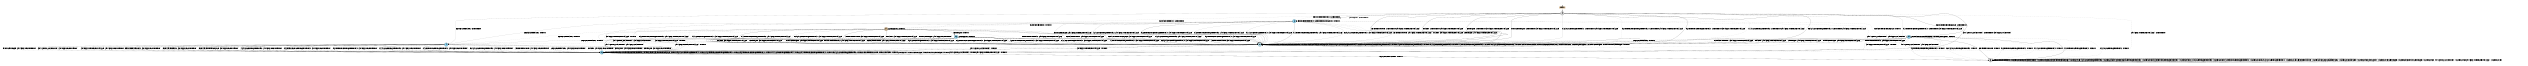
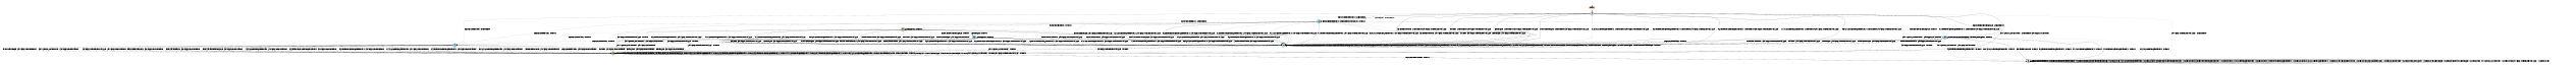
  digraph {
    node [fillcolor=skyblue shape=circle style=filled]
    edge [style=dotted]
    n1 [fillcolor=lightgrey label=s9]
    n2 [fillcolor=lightblue label=s1]
    n3 [label=s2]
    n4 [label=s3]
    n5 [label=s4]
-   n6 [label=s6]
+   n6 [fillcolor=tan label=s6]
    n7 [fillcolor=tan label=s7]
    n8 [fillcolor=lightgrey label=s5]
    n9 [label=s8]
    n10 [fillcolor=tan height=0 label=__start1 shape=none width=0]
    n1 -> n2 [label="RSA_SIGN_CERTIFICATE_REQUEST / CLIENT_HELLO|Alert(FATAL,UNEXPECTED_MESSAGE)" style=dashed]
    n1 -> n2 [label="RSA_FIXED_ECDH_CERTIFICATE_REQUEST / CLIENT_HELLO|Alert(FATAL,UNEXPECTED_MESSAGE)"]
    n1 -> n2 [label="RSA_FIXED_DH_CERTIFICATE_REQUEST / CLIENT_HELLO|Alert(FATAL,UNEXPECTED_MESSAGE)" style=solid]
    n1 -> n2 [label="DSS_SIGN_CERTIFICATE_REQUEST / CLIENT_HELLO|Alert(FATAL,UNEXPECTED_MESSAGE)"]
    n1 -> n2 [label="DSS_FIXED_DH_CERTIFICATE_REQUEST / CLIENT_HELLO|Alert(FATAL,UNEXPECTED_MESSAGE)" style=dashed]
    n1 -> n2 [label="ECDSA_SIGN_CERTIFICATE_REQUEST / CLIENT_HELLO|Alert(FATAL,UNEXPECTED_MESSAGE)" style=solid]
    n1 -> n2 [label="SERVER_HELLO_DONE / CLIENT_HELLO|Alert(FATAL,UNEXPECTED_MESSAGE)" style=solid]
    n1 -> n2 [label="FINISHED / CLIENT_HELLO|Alert(FATAL,UNEXPECTED_MESSAGE)" style=solid]
    n1 -> n2 [label="CERTIFICATE / CLIENT_HELLO|Alert(FATAL,UNEXPECTED_MESSAGE)" style=solid]
    n1 -> n2 [label="EMPTY_CERTIFICATE / CLIENT_HELLO|Alert(FATAL,UNEXPECTED_MESSAGE)" style=solid]
    n1 -> n3 [label="ECDH_SERVER_KEY_EXCHANGE / CLIENT_HELLO" style=solid]
    n1 -> n4 [label="HELLO_VERIFY_REQUEST / CLIENT_HELLO+"]
    n1 -> n4 [label="APPLICATION / CLIENT_HELLO" style=solid]
    n1 -> n5 [label="CHANGE_CIPHER_SPEC / CLIENT_HELLO" style=dashed]
    n1 -> n6 [label="Alert(WARNING,CLOSE_NOTIFY) / CLIENT_HELLO|Alert(FATAL,CLOSE_NOTIFY)" style=solid]
    n1 -> n6 [label="Alert(FATAL,UNEXPECTED_MESSAGE) / CLIENT_HELLO"]
    n1 -> n7 [label="ECDH_SERVER_HELLO / CLIENT_HELLO"]
    n2 -> n2 [label="HELLO_VERIFY_REQUEST / TIMEOUT" style=dashed]
    n2 -> n2 [label="ECDH_SERVER_HELLO / TIMEOUT" style=solid]
    n2 -> n2 [label="ECDH_SERVER_KEY_EXCHANGE / TIMEOUT" style=dashed]
    n2 -> n2 [label="RSA_SIGN_CERTIFICATE_REQUEST / TIMEOUT"]
    n2 -> n2 [label="RSA_FIXED_ECDH_CERTIFICATE_REQUEST / TIMEOUT"]
    n2 -> n2 [label="RSA_FIXED_DH_CERTIFICATE_REQUEST / TIMEOUT" style=solid]
    n2 -> n2 [label="DSS_SIGN_CERTIFICATE_REQUEST / TIMEOUT"]
    n2 -> n2 [label="DSS_FIXED_DH_CERTIFICATE_REQUEST / TIMEOUT" style=dashed]
    n2 -> n2 [label="ECDSA_SIGN_CERTIFICATE_REQUEST / TIMEOUT" style=dashed]
    n2 -> n2 [label="SERVER_HELLO_DONE / TIMEOUT" style=dashed]
    n2 -> n2 [label="CHANGE_CIPHER_SPEC / TIMEOUT" style=solid]
    n2 -> n2 [label="FINISHED / TIMEOUT"]
    n2 -> n2 [label="APPLICATION / TIMEOUT"]
    n2 -> n2 [label="CERTIFICATE / TIMEOUT" style=solid]
    n2 -> n2 [label="EMPTY_CERTIFICATE / TIMEOUT"]
    n2 -> n6 [label="Alert(WARNING,CLOSE_NOTIFY) / TIMEOUT"]
    n2 -> n6 [label="Alert(FATAL,UNEXPECTED_MESSAGE) / TIMEOUT" style=solid]
    n3 -> n2 [label="HELLO_VERIFY_REQUEST / Alert(FATAL,UNEXPECTED_MESSAGE)" style=solid]
    n3 -> n2 [label="ECDH_SERVER_HELLO / Alert(FATAL,UNEXPECTED_MESSAGE)"]
    n3 -> n2 [label="FINISHED / Alert(FATAL,UNEXPECTED_MESSAGE)" style=solid]
    n3 -> n2 [label="CERTIFICATE / Alert(FATAL,UNEXPECTED_MESSAGE)" style=dashed]
    n3 -> n2 [label="EMPTY_CERTIFICATE / Alert(FATAL,UNEXPECTED_MESSAGE)"]
    n3 -> n3 [label="ECDH_SERVER_KEY_EXCHANGE / TIMEOUT" style=dashed]
    n3 -> n3 [label="APPLICATION / TIMEOUT"]
    n3 -> n5 [label="CHANGE_CIPHER_SPEC / TIMEOUT"]
    n3 -> n6 [label="Alert(WARNING,CLOSE_NOTIFY) / Alert(FATAL,CLOSE_NOTIFY)"]
    n3 -> n6 [label="Alert(FATAL,UNEXPECTED_MESSAGE) / TIMEOUT" style=dashed]
    n3 -> n8 [label="RSA_SIGN_CERTIFICATE_REQUEST / TIMEOUT"]
    n3 -> n8 [label="RSA_FIXED_ECDH_CERTIFICATE_REQUEST / TIMEOUT" style=dashed]
    n3 -> n8 [label="RSA_FIXED_DH_CERTIFICATE_REQUEST / TIMEOUT"]
    n3 -> n8 [label="DSS_SIGN_CERTIFICATE_REQUEST / TIMEOUT"]
    n3 -> n8 [label="DSS_FIXED_DH_CERTIFICATE_REQUEST / TIMEOUT" style=solid]
    n3 -> n8 [label="ECDSA_SIGN_CERTIFICATE_REQUEST / TIMEOUT"]
    n3 -> n8 [label="SERVER_HELLO_DONE / TIMEOUT" style=solid]
    n4 -> n2 [label="RSA_SIGN_CERTIFICATE_REQUEST / Alert(FATAL,UNEXPECTED_MESSAGE)" style=dashed]
    n4 -> n2 [label="RSA_FIXED_ECDH_CERTIFICATE_REQUEST / Alert(FATAL,UNEXPECTED_MESSAGE)" style=solid]
    n4 -> n2 [label="RSA_FIXED_DH_CERTIFICATE_REQUEST / Alert(FATAL,UNEXPECTED_MESSAGE)" style=dashed]
    n4 -> n2 [label="DSS_SIGN_CERTIFICATE_REQUEST / Alert(FATAL,UNEXPECTED_MESSAGE)" style=dashed]
    n4 -> n2 [label="DSS_FIXED_DH_CERTIFICATE_REQUEST / Alert(FATAL,UNEXPECTED_MESSAGE)" style=solid]
    n4 -> n2 [label="ECDSA_SIGN_CERTIFICATE_REQUEST / Alert(FATAL,UNEXPECTED_MESSAGE)" style=dashed]
    n4 -> n2 [label="SERVER_HELLO_DONE / Alert(FATAL,UNEXPECTED_MESSAGE)" style=dashed]
    n4 -> n2 [label="FINISHED / Alert(FATAL,UNEXPECTED_MESSAGE)"]
    n4 -> n2 [label="CERTIFICATE / Alert(FATAL,UNEXPECTED_MESSAGE)"]
    n4 -> n2 [label="EMPTY_CERTIFICATE / Alert(FATAL,UNEXPECTED_MESSAGE)" style=dashed]
    n4 -> n3 [label="ECDH_SERVER_KEY_EXCHANGE / TIMEOUT"]
    n4 -> n4 [label="HELLO_VERIFY_REQUEST / CLIENT_HELLO"]
    n4 -> n4 [label="APPLICATION / TIMEOUT"]
    n4 -> n5 [label="CHANGE_CIPHER_SPEC / TIMEOUT" style=dashed]
    n4 -> n6 [label="Alert(WARNING,CLOSE_NOTIFY) / Alert(FATAL,CLOSE_NOTIFY)"]
    n4 -> n6 [label="Alert(FATAL,UNEXPECTED_MESSAGE) / TIMEOUT" style=dashed]
    n4 -> n7 [label="ECDH_SERVER_HELLO / TIMEOUT"]
    n5 -> n6 [label="HELLO_VERIFY_REQUEST / Alert(FATAL,DECRYPT_ERROR)" style=solid]
    n5 -> n6 [label="ECDH_SERVER_HELLO / Alert(FATAL,DECRYPT_ERROR)" style=solid]
    n5 -> n6 [label="ECDH_SERVER_KEY_EXCHANGE / Alert(FATAL,DECRYPT_ERROR)" style=solid]
    n5 -> n6 [label="RSA_SIGN_CERTIFICATE_REQUEST / Alert(FATAL,DECRYPT_ERROR)" style=solid]
    n5 -> n6 [label="RSA_FIXED_ECDH_CERTIFICATE_REQUEST / Alert(FATAL,DECRYPT_ERROR)" style=solid]
    n5 -> n6 [label="RSA_FIXED_DH_CERTIFICATE_REQUEST / Alert(FATAL,DECRYPT_ERROR)"]
    n5 -> n6 [label="DSS_SIGN_CERTIFICATE_REQUEST / Alert(FATAL,DECRYPT_ERROR)" style=solid]
    n5 -> n6 [label="DSS_FIXED_DH_CERTIFICATE_REQUEST / Alert(FATAL,DECRYPT_ERROR)" style=solid]
    n5 -> n6 [label="ECDSA_SIGN_CERTIFICATE_REQUEST / Alert(FATAL,DECRYPT_ERROR)" style=dashed]
    n5 -> n6 [label="SERVER_HELLO_DONE / Alert(FATAL,DECRYPT_ERROR)" style=dashed]
    n5 -> n6 [label="CHANGE_CIPHER_SPEC / Alert(FATAL,DECRYPT_ERROR)" style=dashed]
    n5 -> n6 [label="FINISHED / Alert(FATAL,DECRYPT_ERROR)"]
    n5 -> n6 [label="APPLICATION / Alert(FATAL,DECRYPT_ERROR)"]
    n5 -> n6 [label="CERTIFICATE / Alert(FATAL,DECRYPT_ERROR)" style=dashed]
    n5 -> n6 [label="EMPTY_CERTIFICATE / Alert(FATAL,DECRYPT_ERROR)"]
    n5 -> n6 [label="Alert(WARNING,CLOSE_NOTIFY) / Alert(FATAL,DECRYPT_ERROR)" style=dashed]
    n5 -> n6 [label="Alert(FATAL,UNEXPECTED_MESSAGE) / Alert(FATAL,DECRYPT_ERROR)" style=dashed]
    n6 -> n6 [label="HELLO_VERIFY_REQUEST / TIMEOUT" style=dashed]
    n6 -> n6 [label="ECDH_SERVER_HELLO / TIMEOUT" style=solid]
    n6 -> n6 [label="ECDH_SERVER_KEY_EXCHANGE / TIMEOUT" style=dashed]
    n6 -> n6 [label="RSA_SIGN_CERTIFICATE_REQUEST / TIMEOUT"]
    n6 -> n6 [label="RSA_FIXED_ECDH_CERTIFICATE_REQUEST / TIMEOUT" style=dashed]
    n6 -> n6 [label="RSA_FIXED_DH_CERTIFICATE_REQUEST / TIMEOUT" style=solid]
    n6 -> n6 [label="DSS_SIGN_CERTIFICATE_REQUEST / TIMEOUT"]
    n6 -> n6 [label="DSS_FIXED_DH_CERTIFICATE_REQUEST / TIMEOUT" style=dashed]
    n6 -> n6 [label="ECDSA_SIGN_CERTIFICATE_REQUEST / TIMEOUT" style=dashed]
    n6 -> n6 [label="SERVER_HELLO_DONE / TIMEOUT" style=solid]
    n6 -> n6 [label="FINISHED / TIMEOUT"]
    n6 -> n6 [label="APPLICATION / TIMEOUT" style=dashed]
    n6 -> n6 [label="CERTIFICATE / TIMEOUT"]
    n6 -> n6 [label="EMPTY_CERTIFICATE / TIMEOUT"]
    n6 -> n6 [label="Alert(WARNING,CLOSE_NOTIFY) / TIMEOUT" style=dashed]
    n6 -> n6 [label="Alert(FATAL,UNEXPECTED_MESSAGE) / TIMEOUT" style=dashed]
    n6 -> n8 [label="CHANGE_CIPHER_CIPHER / TIMEOUT" style=solid]
    n7 -> n2 [label="HELLO_VERIFY_REQUEST / Alert(FATAL,UNEXPECTED_MESSAGE)"]
    n7 -> n2 [label="ECDH_SERVER_HELLO / Alert(FATAL,UNEXPECTED_MESSAGE)" style=dashed]
    n7 -> n2 [label="ECDH_SERVER_KEY_EXCHANGE / Alert(FATAL,UNEXPECTED_MESSAGE)" style=solid]
    n7 -> n2 [label="RSA_SIGN_CERTIFICATE_REQUEST / Alert(FATAL,UNEXPECTED_MESSAGE)"]
    n7 -> n2 [label="RSA_FIXED_ECDH_CERTIFICATE_REQUEST / Alert(FATAL,UNEXPECTED_MESSAGE)" style=dashed]
    n7 -> n2 [label="RSA_FIXED_DH_CERTIFICATE_REQUEST / Alert(FATAL,UNEXPECTED_MESSAGE)"]
    n7 -> n2 [label="DSS_SIGN_CERTIFICATE_REQUEST / Alert(FATAL,UNEXPECTED_MESSAGE)"]
    n7 -> n2 [label="DSS_FIXED_DH_CERTIFICATE_REQUEST / Alert(FATAL,UNEXPECTED_MESSAGE)" style=solid]
    n7 -> n2 [label="ECDSA_SIGN_CERTIFICATE_REQUEST / Alert(FATAL,UNEXPECTED_MESSAGE)" style=dashed]
    n7 -> n2 [label="SERVER_HELLO_DONE / Alert(FATAL,UNEXPECTED_MESSAGE)" style=solid]
    n7 -> n2 [label="FINISHED / Alert(FATAL,UNEXPECTED_MESSAGE)" style=solid]
    n7 -> n2 [label="EMPTY_CERTIFICATE / Alert(FATAL,DECODE_ERROR)"]
    n7 -> n5 [label="CHANGE_CIPHER_SPEC / TIMEOUT"]
    n7 -> n6 [label="Alert(WARNING,CLOSE_NOTIFY) / Alert(FATAL,CLOSE_NOTIFY)" style=dashed]
    n7 -> n6 [label="Alert(FATAL,UNEXPECTED_MESSAGE) / TIMEOUT" style=dashed]
    n7 -> n7 [label="APPLICATION / TIMEOUT" style=dashed]
    n7 -> n9 [label="CERTIFICATE / TIMEOUT" style=solid]
    n8 -> n8 [label="HELLO_VERIFY_REQUEST / SOCKET_CLOSED"]
    n8 -> n8 [label="ECDH_SERVER_HELLO / SOCKET_CLOSED"]
    n8 -> n8 [label="ECDH_SERVER_KEY_EXCHANGE / SOCKET_CLOSED"]
    n8 -> n8 [label="RSA_SIGN_CERTIFICATE_REQUEST / SOCKET_CLOSED"]
    n8 -> n8 [label="RSA_FIXED_ECDH_CERTIFICATE_REQUEST / SOCKET_CLOSED" style=solid]
    n8 -> n8 [label="RSA_FIXED_DH_CERTIFICATE_REQUEST / SOCKET_CLOSED" style=dashed]
    n8 -> n8 [label="DSS_SIGN_CERTIFICATE_REQUEST / SOCKET_CLOSED"]
    n8 -> n8 [label="DSS_FIXED_DH_CERTIFICATE_REQUEST / SOCKET_CLOSED" style=solid]
    n8 -> n8 [label="ECDSA_SIGN_CERTIFICATE_REQUEST / SOCKET_CLOSED" style=solid]
    n8 -> n8 [label="SERVER_HELLO_DONE / SOCKET_CLOSED" style=dashed]
    n8 -> n8 [label="CHANGE_CIPHER_SPEC / SOCKET_CLOSED"]
    n8 -> n8 [label="FINISHED / SOCKET_CLOSED" style=dashed]
    n8 -> n8 [label="APPLICATION / SOCKET_CLOSED" style=dashed]
    n8 -> n8 [label="CERTIFICATE / SOCKET_CLOSED"]
    n8 -> n8 [label="EMPTY_CERTIFICATE / SOCKET_CLOSED" style=solid]
    n8 -> n8 [label="Alert(WARNING,CLOSE_NOTIFY) / SOCKET_CLOSED"]
    n8 -> n8 [label="Alert(FATAL,UNEXPECTED_MESSAGE) / SOCKET_CLOSED"]
    n9 -> n2 [label="HELLO_VERIFY_REQUEST / Alert(FATAL,UNEXPECTED_MESSAGE)"]
    n9 -> n2 [label="ECDH_SERVER_HELLO / Alert(FATAL,UNEXPECTED_MESSAGE)" style=solid]
    n9 -> n2 [label="RSA_SIGN_CERTIFICATE_REQUEST / Alert(FATAL,UNEXPECTED_MESSAGE)"]
    n9 -> n2 [label="RSA_FIXED_ECDH_CERTIFICATE_REQUEST / Alert(FATAL,UNEXPECTED_MESSAGE)"]
    n9 -> n2 [label="RSA_FIXED_DH_CERTIFICATE_REQUEST / Alert(FATAL,UNEXPECTED_MESSAGE)" style=solid]
    n9 -> n2 [label="DSS_SIGN_CERTIFICATE_REQUEST / Alert(FATAL,UNEXPECTED_MESSAGE)" style=dashed]
    n9 -> n2 [label="DSS_FIXED_DH_CERTIFICATE_REQUEST / Alert(FATAL,UNEXPECTED_MESSAGE)"]
    n9 -> n2 [label="ECDSA_SIGN_CERTIFICATE_REQUEST / Alert(FATAL,UNEXPECTED_MESSAGE)" style=solid]
    n9 -> n2 [label="SERVER_HELLO_DONE / Alert(FATAL,UNEXPECTED_MESSAGE)" style=solid]
    n9 -> n2 [label="FINISHED / Alert(FATAL,UNEXPECTED_MESSAGE)"]
    n9 -> n2 [label="CERTIFICATE / Alert(FATAL,UNEXPECTED_MESSAGE)"]
    n9 -> n2 [label="EMPTY_CERTIFICATE / Alert(FATAL,UNEXPECTED_MESSAGE)"]
    n9 -> n5 [label="CHANGE_CIPHER_SPEC / TIMEOUT" style=dashed]
    n9 -> n6 [label="Alert(WARNING,CLOSE_NOTIFY) / Alert(FATAL,CLOSE_NOTIFY)" style=solid]
    n9 -> n6 [label="Alert(FATAL,UNEXPECTED_MESSAGE) / TIMEOUT"]
+   n9 -> n7 [label="ECDH_SERVER_KEY_EXCHANGE / TIMEOUT"]
    n9 -> n9 [label="APPLICATION / TIMEOUT" style=dashed]
    n10 -> n1 [style=solid]
  }
